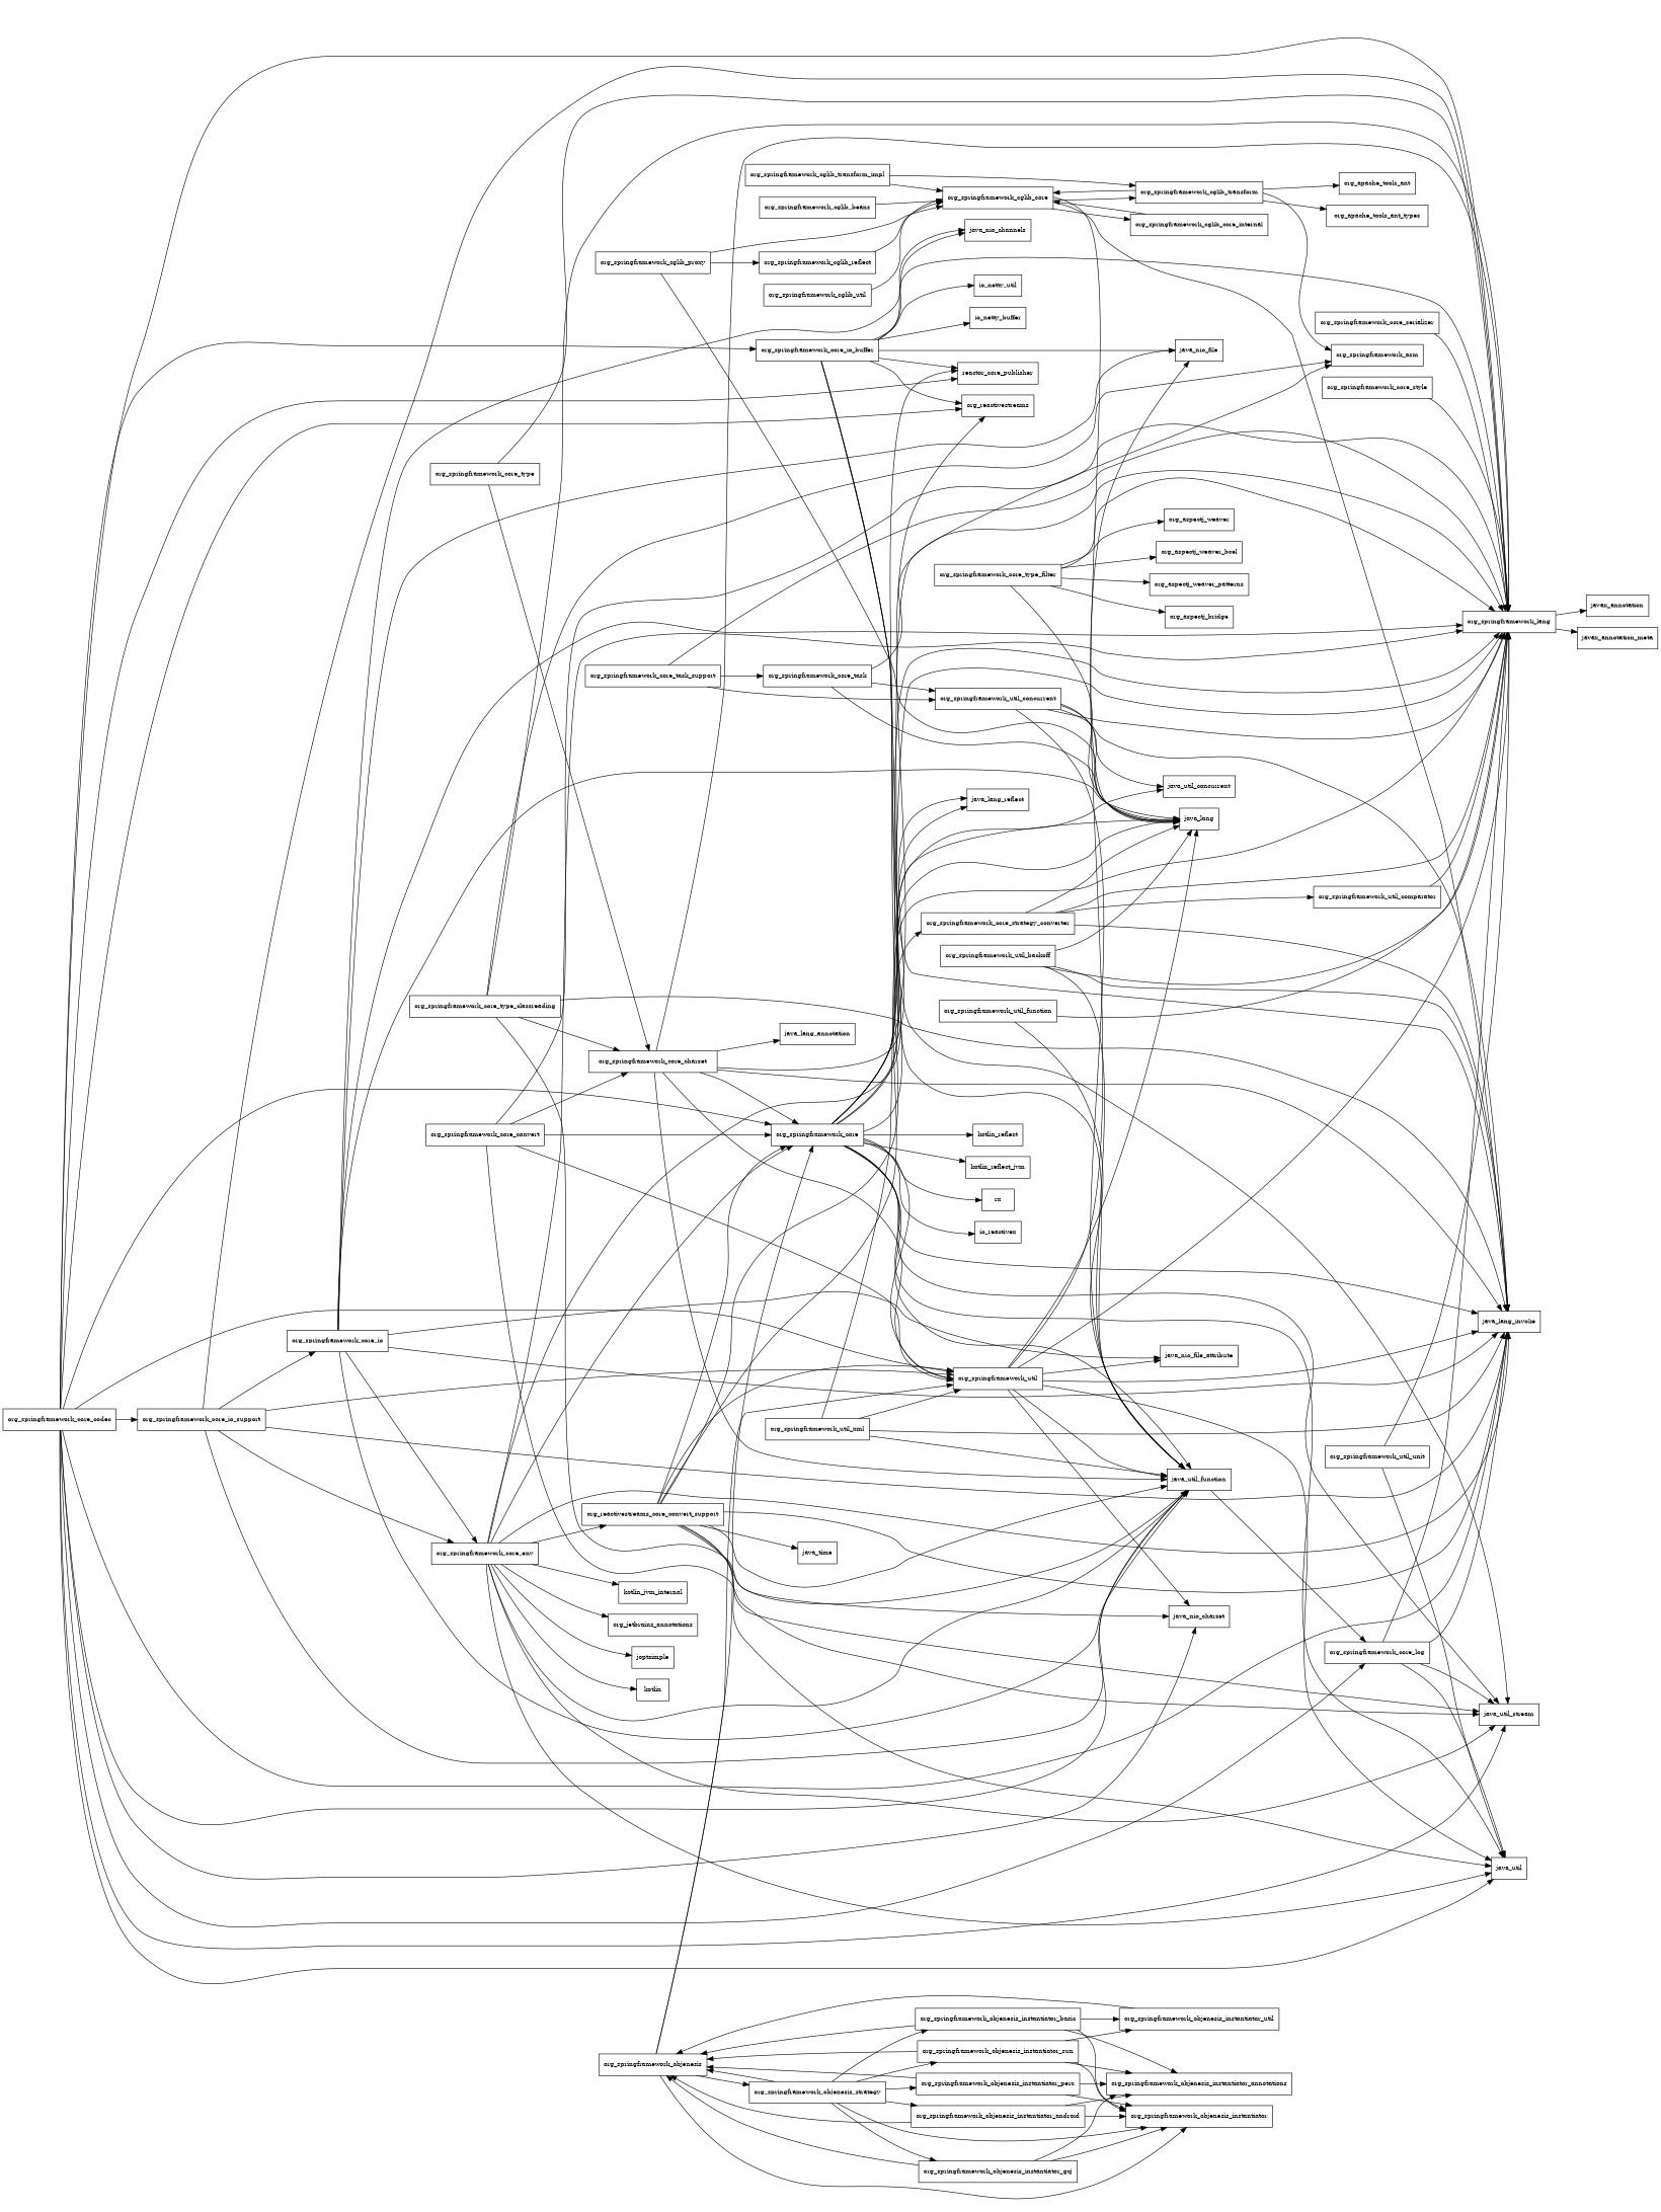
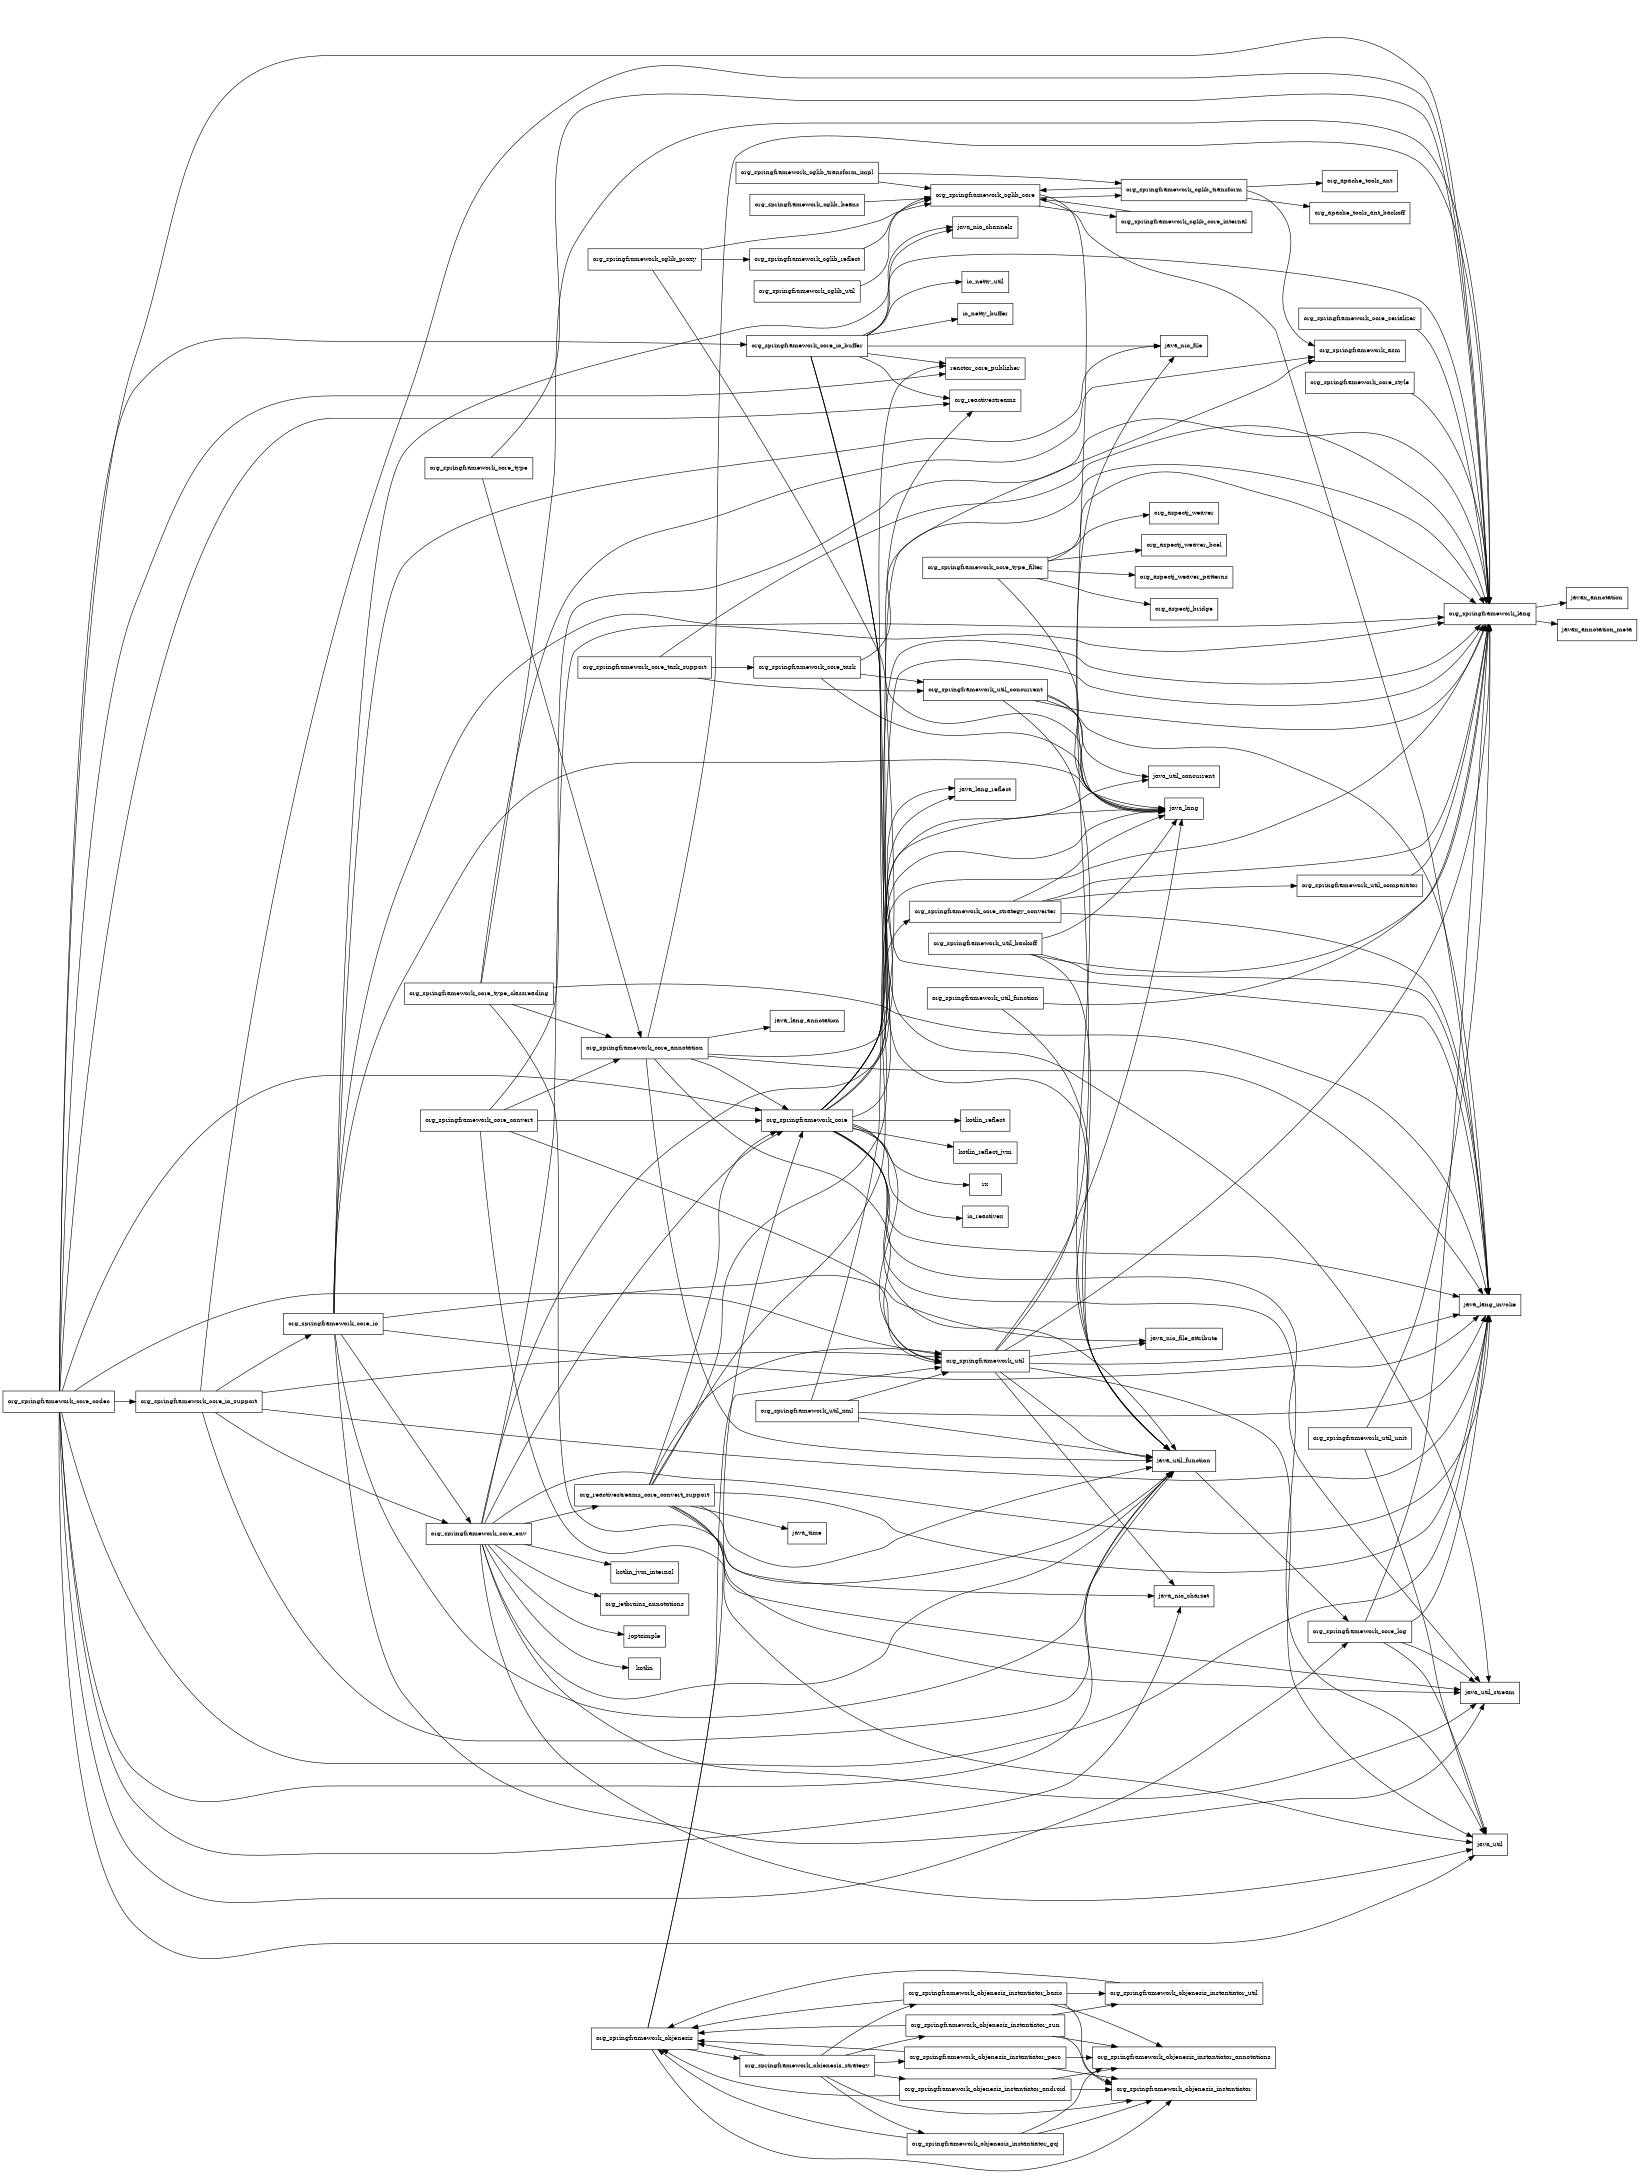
  digraph {
    rankdir=LR
    node [fontsize=10.0 shape=box]
    org_springframework_cglib_beans
    org_springframework_cglib_core
    java_lang
    java_lang_invoke
    org_springframework_cglib_core_internal
    org_springframework_cglib_transform
    org_apache_tools_ant
-   org_apache_tools_ant_types
+   org_apache_tools_ant_types [label=org_apache_tools_ant_backoff]
    org_springframework_asm
    org_springframework_cglib_proxy
    org_springframework_cglib_reflect
    org_springframework_cglib_transform_impl
    org_springframework_cglib_util
    org_springframework_core
    io_reactivex
    java_lang_reflect
    java_util
    java_util_concurrent
    java_util_function
    java_util_stream
    kotlin_reflect
    kotlin_reflect_jvm
    org_reactivestreams
    org_springframework_lang
    org_springframework_util
    reactor_core_publisher
    rx
    org_springframework_core_log
    javax_annotation
    javax_annotation_meta
    java_nio_charset
    java_nio_file
    java_nio_file_attribute
-   org_springframework_core_annotation [label=org_springframework_core_charset]
+   org_springframework_core_annotation
    java_lang_annotation
    org_springframework_core_codec
    org_springframework_core_io_buffer
    org_springframework_core_io_support
    java_nio_channels
    io_netty_buffer
    io_netty_util
    org_springframework_core_env
    org_springframework_core_io
    n44 [label=org_reactivestreams_core_convert_support]
    joptsimple
    kotlin
    kotlin_jvm_internal
    org_jetbrains_annotations
    org_springframework_core_convert
    n50 [label=org_springframework_core_strategy_converter]
    org_springframework_util_comparator
    java_time
    org_springframework_core_serializer
    org_springframework_core_style
    org_springframework_core_task
    org_springframework_util_concurrent
    org_springframework_core_task_support
    org_springframework_core_type
    org_springframework_core_type_classreading
    org_springframework_core_type_filter
    org_aspectj_bridge
    org_aspectj_weaver
    org_aspectj_weaver_bcel
    org_aspectj_weaver_patterns
    org_springframework_objenesis
    org_springframework_objenesis_instantiator
    org_springframework_objenesis_strategy
    org_springframework_objenesis_instantiator_android
    org_springframework_objenesis_instantiator_basic
    org_springframework_objenesis_instantiator_gcj
    org_springframework_objenesis_instantiator_perc
    org_springframework_objenesis_instantiator_sun
    org_springframework_objenesis_instantiator_annotations
    org_springframework_objenesis_instantiator_util
    org_springframework_util_backoff
    org_springframework_util_function
    org_springframework_util_unit
    org_springframework_util_xml
    org_springframework_cglib_beans -> org_springframework_cglib_core
    org_springframework_cglib_core -> java_lang
    org_springframework_cglib_core -> java_lang_invoke
    org_springframework_cglib_core -> org_springframework_cglib_core_internal
    org_springframework_cglib_core -> org_springframework_cglib_transform
    org_springframework_cglib_core_internal -> org_springframework_cglib_core
    org_springframework_cglib_transform -> org_springframework_cglib_core
    org_springframework_cglib_transform -> org_apache_tools_ant
    org_springframework_cglib_transform -> org_apache_tools_ant_types
    org_springframework_cglib_transform -> org_springframework_asm
    org_springframework_cglib_proxy -> org_springframework_cglib_core
    org_springframework_cglib_proxy -> java_lang
    org_springframework_cglib_proxy -> org_springframework_cglib_reflect
    org_springframework_cglib_reflect -> org_springframework_cglib_core
    org_springframework_cglib_transform_impl -> org_springframework_cglib_core
    org_springframework_cglib_transform_impl -> org_springframework_cglib_transform
    org_springframework_cglib_util -> org_springframework_cglib_core
    org_springframework_core -> java_lang
    org_springframework_core -> java_lang_invoke
    org_springframework_core -> org_springframework_asm
    org_springframework_core -> io_reactivex
    org_springframework_core -> java_lang_reflect
    org_springframework_core -> java_util
    org_springframework_core -> java_util_concurrent
    org_springframework_core -> java_util_function
    org_springframework_core -> java_util_stream
    org_springframework_core -> kotlin_reflect
    org_springframework_core -> kotlin_reflect_jvm
    org_springframework_core -> org_reactivestreams
    org_springframework_core -> org_springframework_lang
    org_springframework_core -> org_springframework_util
    org_springframework_core -> reactor_core_publisher
    org_springframework_core -> rx
    java_util_function -> org_springframework_core_log
    org_springframework_lang -> javax_annotation
    org_springframework_lang -> javax_annotation_meta
    org_springframework_util -> java_lang
    org_springframework_util -> java_lang_invoke
    org_springframework_util -> java_util
    org_springframework_util -> java_util_function
    org_springframework_util -> org_springframework_lang
    org_springframework_util -> java_nio_charset
    org_springframework_util -> java_nio_file
    org_springframework_util -> java_nio_file_attribute
    org_springframework_core_log -> java_lang_invoke
    org_springframework_core_log -> java_util
    org_springframework_core_log -> java_util_stream
    org_springframework_core_log -> org_springframework_lang
    org_springframework_core_annotation -> java_lang_invoke
    org_springframework_core_annotation -> org_springframework_core
    org_springframework_core_annotation -> java_lang_reflect
    org_springframework_core_annotation -> java_util_function
    org_springframework_core_annotation -> org_springframework_lang
    org_springframework_core_annotation -> org_springframework_util
    org_springframework_core_annotation -> java_lang_annotation
    org_springframework_core_codec -> java_lang_invoke
    org_springframework_core_codec -> org_springframework_core
    org_springframework_core_codec -> java_util
    org_springframework_core_codec -> java_util_function
-   org_springframework_core_codec -> java_util_stream
+   org_springframework_core_io -> java_util_stream
    org_springframework_core_codec -> org_reactivestreams
    org_springframework_core_codec -> org_springframework_lang
    org_springframework_core_codec -> org_springframework_util
    org_springframework_core_codec -> reactor_core_publisher
    org_springframework_core_codec -> org_springframework_core_log
    org_springframework_core_codec -> java_nio_charset
    org_springframework_core_codec -> org_springframework_core_io_buffer
    org_springframework_core_codec -> org_springframework_core_io_support
    org_springframework_core_io_buffer -> java_lang_invoke
    org_springframework_core_io_buffer -> java_util_function
    org_springframework_core_io_buffer -> java_util_stream
    org_springframework_core_io_buffer -> org_reactivestreams
    org_springframework_core_io_buffer -> org_springframework_lang
    org_springframework_core_io_buffer -> reactor_core_publisher
    org_springframework_core_io_buffer -> java_nio_file
    org_springframework_core_io_buffer -> java_nio_channels
    org_springframework_core_io_buffer -> io_netty_buffer
    org_springframework_core_io_buffer -> io_netty_util
    org_springframework_core_io_support -> java_lang_invoke
    org_springframework_core_io_support -> java_util_function
    org_springframework_core_io_support -> org_springframework_lang
    org_springframework_core_io_support -> org_springframework_util
    org_springframework_core_io_support -> org_springframework_core_env
    org_springframework_core_io_support -> org_springframework_core_io
    org_springframework_core_env -> java_lang
    org_springframework_core_env -> java_lang_invoke
    org_springframework_core_env -> org_springframework_core
    org_springframework_core_env -> java_util
    org_springframework_core_env -> java_util_function
    org_springframework_core_env -> java_util_stream
    org_springframework_core_env -> org_springframework_lang
    org_springframework_core_env -> n44
    org_springframework_core_env -> joptsimple
    org_springframework_core_env -> kotlin
    org_springframework_core_env -> kotlin_jvm_internal
    org_springframework_core_env -> org_jetbrains_annotations
    org_springframework_core_io -> java_lang
    org_springframework_core_io -> java_lang_invoke
    org_springframework_core_io -> java_util_function
    org_springframework_core_io -> org_springframework_lang
    org_springframework_core_io -> java_nio_file
    org_springframework_core_io -> java_nio_file_attribute
    org_springframework_core_io -> java_nio_channels
    org_springframework_core_io -> org_springframework_core_env
    n44 -> java_lang_invoke
    n44 -> org_springframework_core
    n44 -> java_util
    n44 -> java_util_function
    n44 -> java_util_stream
    n44 -> org_springframework_lang
    n44 -> org_springframework_util
    n44 -> java_nio_charset
    n44 -> n50
    n44 -> java_time
    org_springframework_core_convert -> org_springframework_core
    org_springframework_core_convert -> java_util_stream
    org_springframework_core_convert -> org_springframework_lang
    org_springframework_core_convert -> org_springframework_util
    org_springframework_core_convert -> org_springframework_core_annotation
    n50 -> java_lang
    n50 -> java_lang_invoke
    n50 -> org_springframework_lang
    n50 -> org_springframework_util_comparator
    org_springframework_util_comparator -> org_springframework_lang
    org_springframework_core_serializer -> org_springframework_lang
    org_springframework_core_style -> org_springframework_lang
    org_springframework_core_task -> java_lang
    org_springframework_core_task -> org_springframework_lang
    org_springframework_core_task -> org_springframework_util_concurrent
    org_springframework_util_concurrent -> java_lang
    org_springframework_util_concurrent -> java_lang_invoke
    org_springframework_util_concurrent -> java_util_concurrent
    org_springframework_util_concurrent -> java_util_function
    org_springframework_util_concurrent -> org_springframework_lang
    org_springframework_core_task_support -> org_springframework_lang
    org_springframework_core_task_support -> org_springframework_core_task
    org_springframework_core_task_support -> org_springframework_util_concurrent
    org_springframework_core_type -> org_springframework_lang
    org_springframework_core_type -> org_springframework_core_annotation
    org_springframework_core_type_classreading -> java_lang_invoke
    org_springframework_core_type_classreading -> org_springframework_asm
    org_springframework_core_type_classreading -> java_util_function
    org_springframework_core_type_classreading -> org_springframework_lang
    org_springframework_core_type_classreading -> org_springframework_core_annotation
    org_springframework_core_type_filter -> java_lang
    org_springframework_core_type_filter -> org_springframework_lang
    org_springframework_core_type_filter -> org_aspectj_bridge
    org_springframework_core_type_filter -> org_aspectj_weaver
    org_springframework_core_type_filter -> org_aspectj_weaver_bcel
    org_springframework_core_type_filter -> org_aspectj_weaver_patterns
    org_springframework_objenesis -> org_springframework_core
    org_springframework_objenesis -> org_springframework_util
    org_springframework_objenesis -> org_springframework_objenesis_instantiator
    org_springframework_objenesis -> org_springframework_objenesis_strategy
    org_springframework_objenesis_strategy -> org_springframework_objenesis
    org_springframework_objenesis_strategy -> org_springframework_objenesis_instantiator
    org_springframework_objenesis_strategy -> org_springframework_objenesis_instantiator_android
    org_springframework_objenesis_strategy -> org_springframework_objenesis_instantiator_basic
    org_springframework_objenesis_strategy -> org_springframework_objenesis_instantiator_gcj
    org_springframework_objenesis_strategy -> org_springframework_objenesis_instantiator_perc
    org_springframework_objenesis_strategy -> org_springframework_objenesis_instantiator_sun
    org_springframework_objenesis_instantiator_android -> org_springframework_objenesis
    org_springframework_objenesis_instantiator_android -> org_springframework_objenesis_instantiator
    org_springframework_objenesis_instantiator_android -> org_springframework_objenesis_instantiator_annotations
    org_springframework_objenesis_instantiator_basic -> org_springframework_objenesis
    org_springframework_objenesis_instantiator_basic -> org_springframework_objenesis_instantiator
    org_springframework_objenesis_instantiator_basic -> org_springframework_objenesis_instantiator_annotations
    org_springframework_objenesis_instantiator_basic -> org_springframework_objenesis_instantiator_util
    org_springframework_objenesis_instantiator_gcj -> org_springframework_objenesis
    org_springframework_objenesis_instantiator_gcj -> org_springframework_objenesis_instantiator
    org_springframework_objenesis_instantiator_gcj -> org_springframework_objenesis_instantiator_annotations
    org_springframework_objenesis_instantiator_perc -> org_springframework_objenesis
    org_springframework_objenesis_instantiator_perc -> org_springframework_objenesis_instantiator
    org_springframework_objenesis_instantiator_perc -> org_springframework_objenesis_instantiator_annotations
    org_springframework_objenesis_instantiator_sun -> org_springframework_objenesis
    org_springframework_objenesis_instantiator_sun -> org_springframework_objenesis_instantiator
    org_springframework_objenesis_instantiator_sun -> org_springframework_objenesis_instantiator_annotations
    org_springframework_objenesis_instantiator_sun -> org_springframework_objenesis_instantiator_util
    org_springframework_objenesis_instantiator_util -> org_springframework_objenesis
    org_springframework_util_backoff -> java_lang
    org_springframework_util_backoff -> java_lang_invoke
    org_springframework_util_backoff -> java_util_function
    org_springframework_util_backoff -> org_springframework_lang
    org_springframework_util_function -> java_util_function
    org_springframework_util_function -> org_springframework_lang
    org_springframework_util_unit -> java_util
    org_springframework_util_unit -> org_springframework_lang
    org_springframework_util_xml -> java_lang_invoke
    org_springframework_util_xml -> java_util_function
    org_springframework_util_xml -> org_springframework_lang
    org_springframework_util_xml -> org_springframework_util
  }
